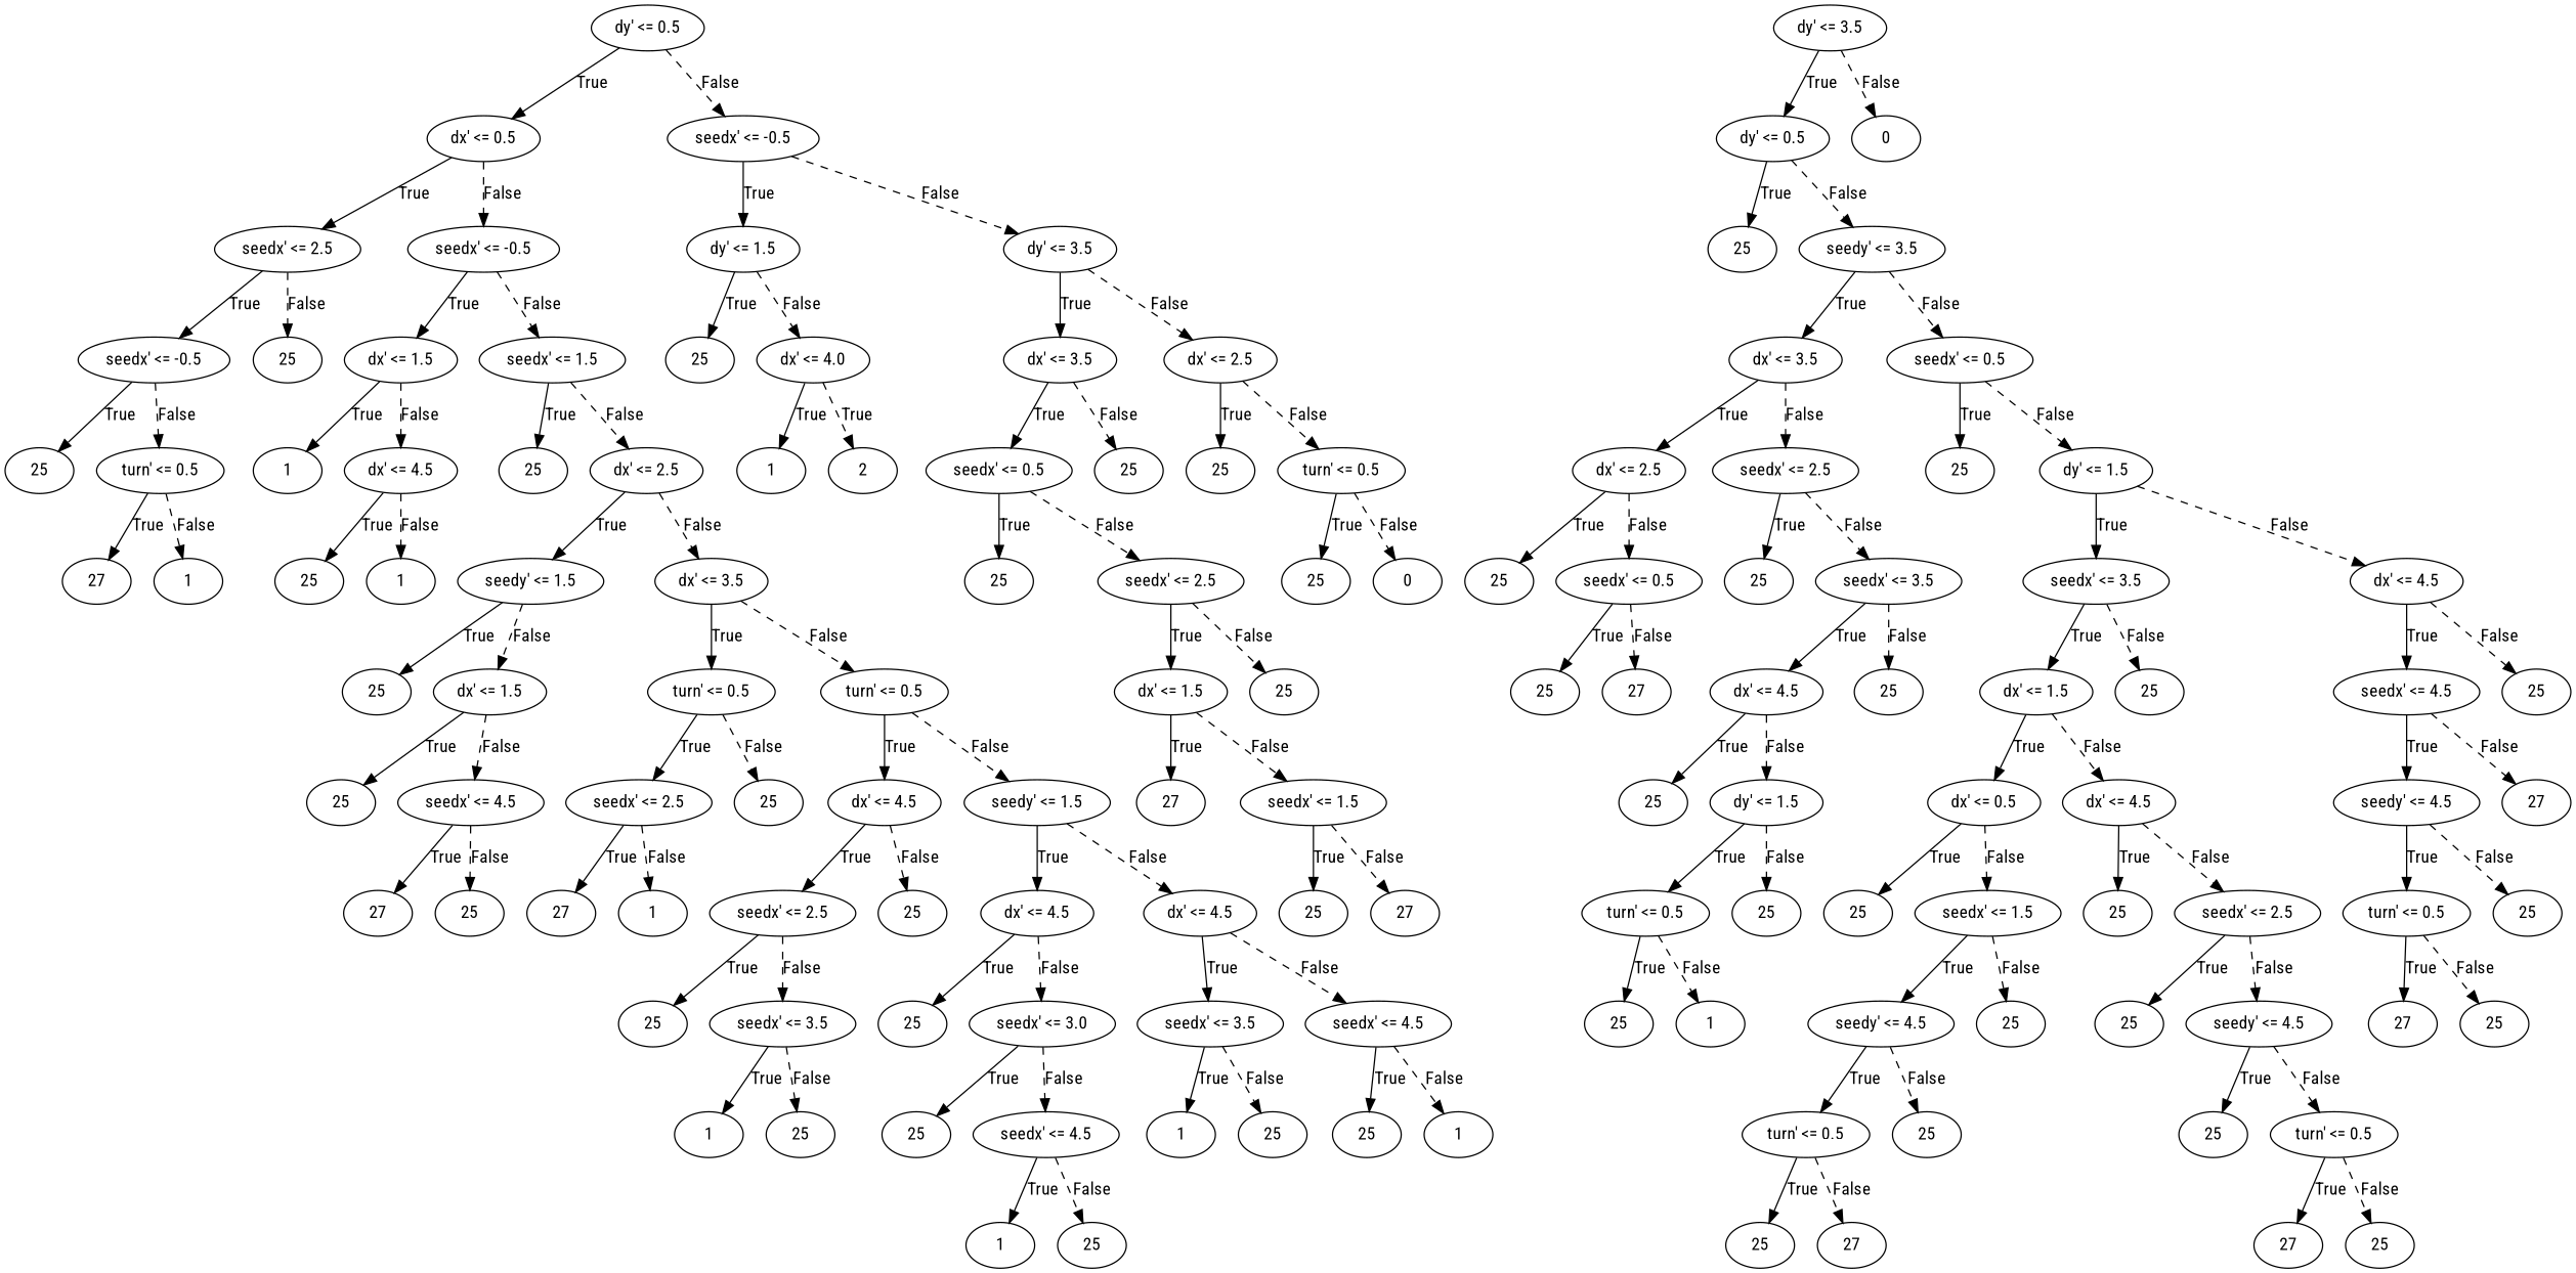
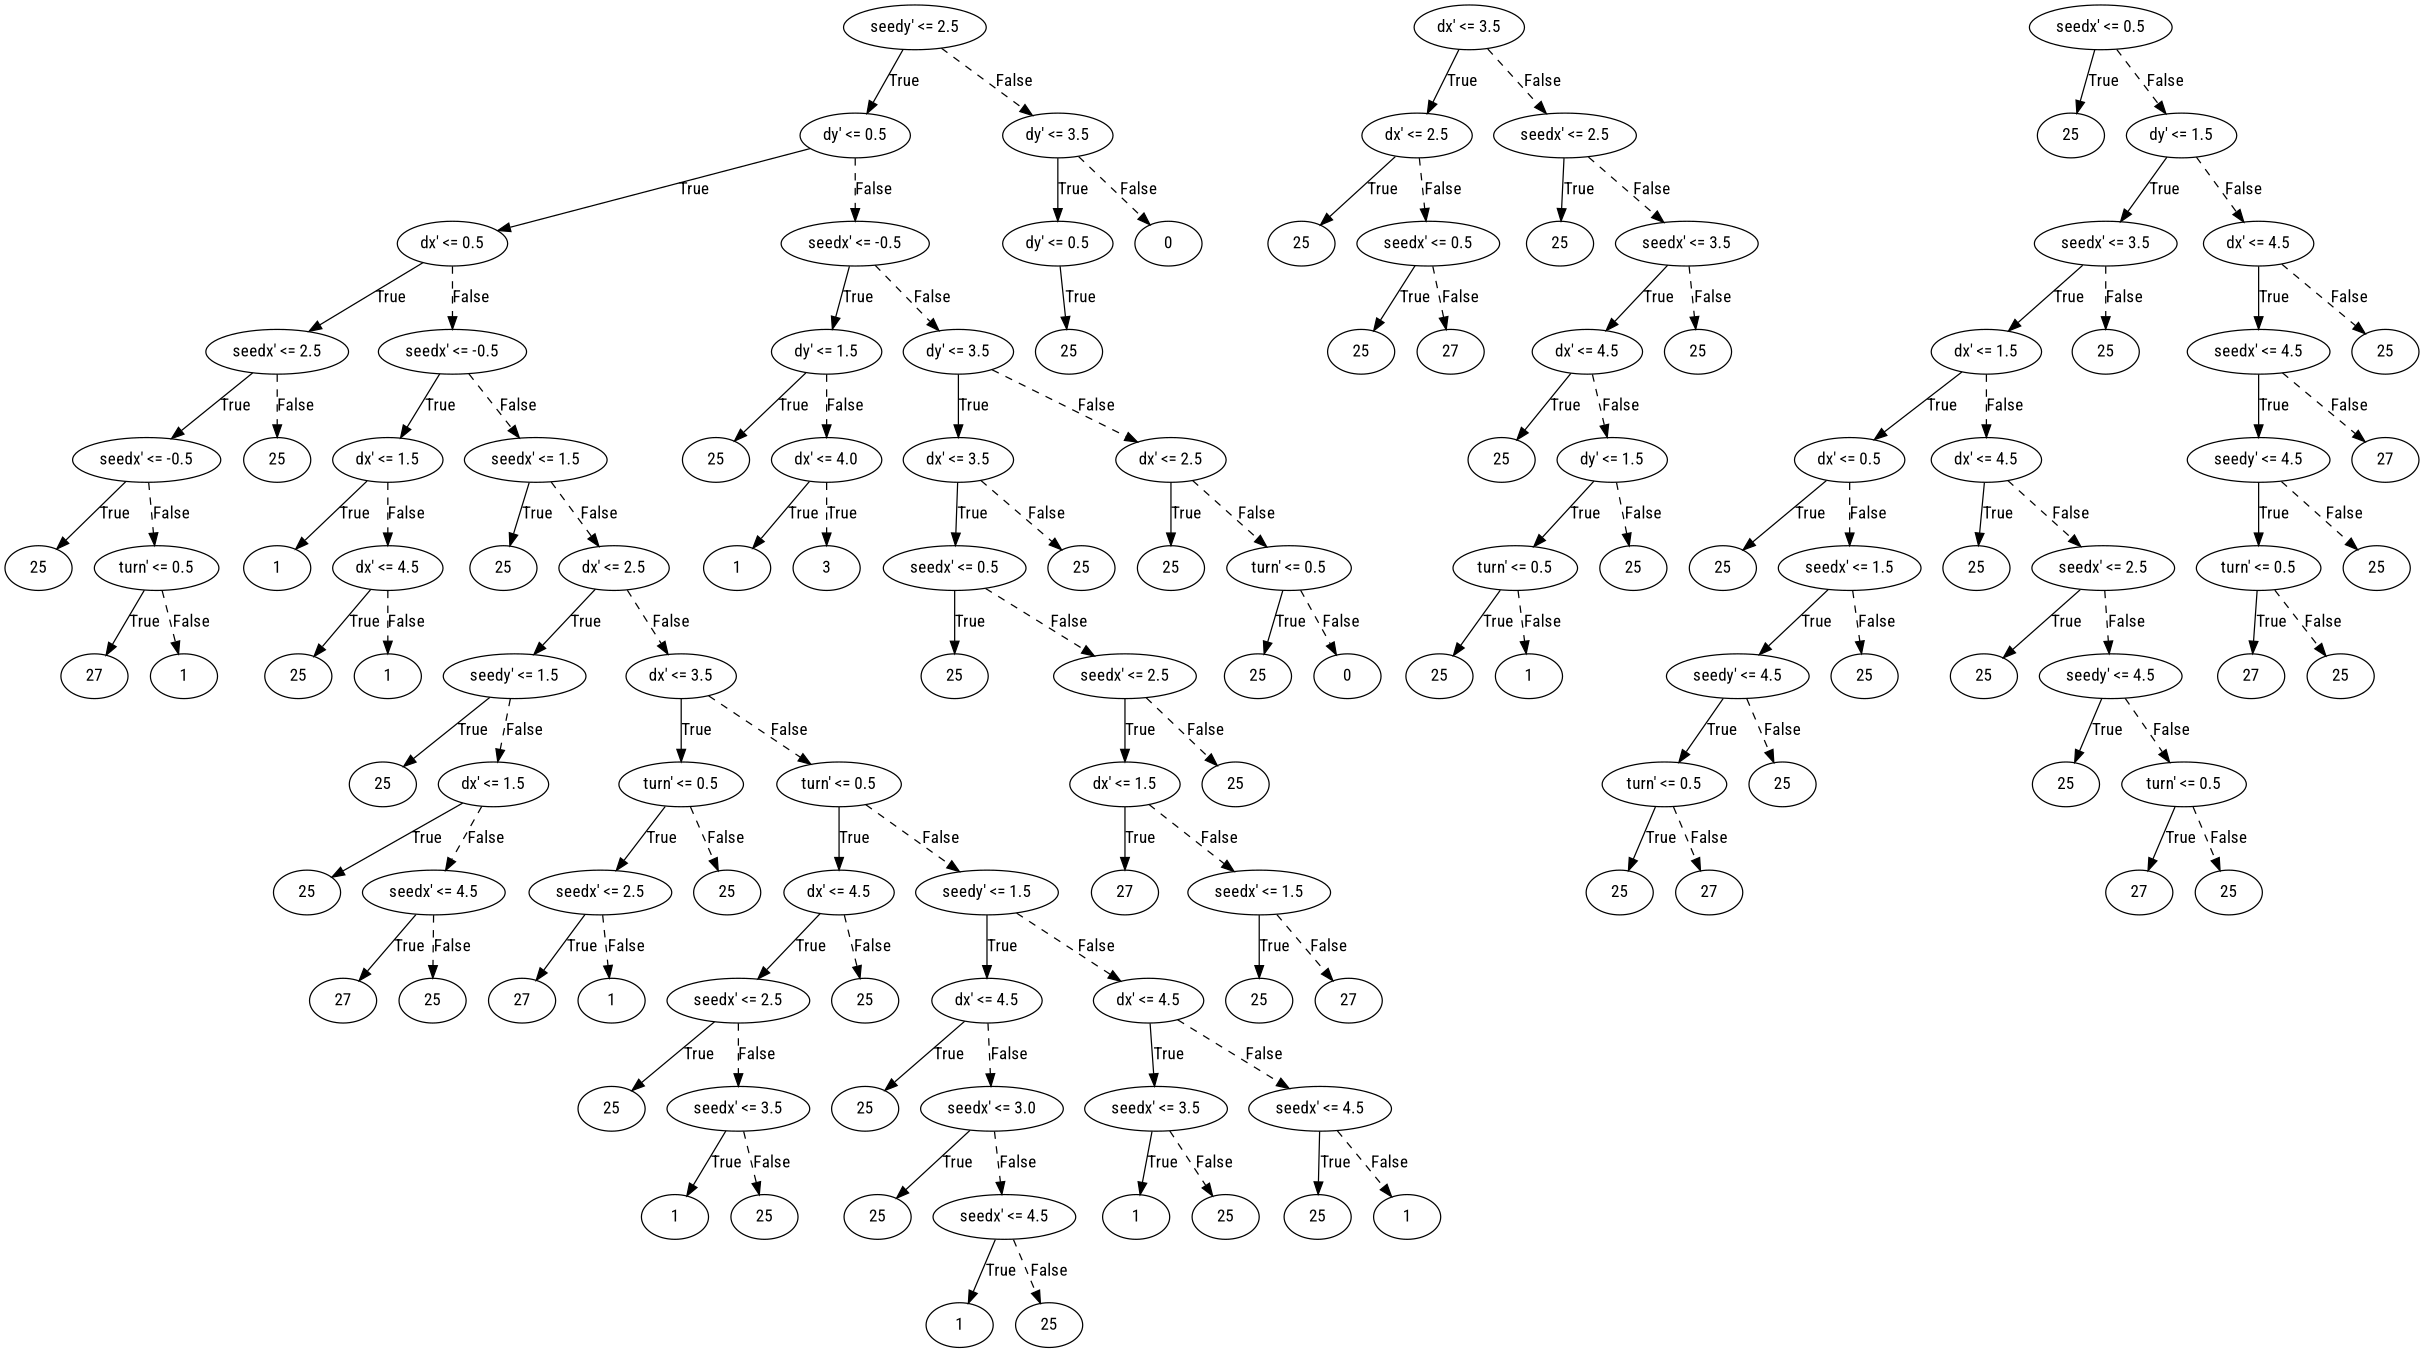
  digraph {
    fontname="Roboto Condensed"
    node [fontname="Roboto Condensed"]
    edge [fontname="Roboto Condensed"]
+   n1 [label="seedy' <= 2.5"]
    n2 [label="dy' <= 0.5"]
    n3 [label="dy' <= 3.5"]
    n4 [label="dx' <= 0.5"]
    n5 [label="seedx' <= -0.5"]
    n6 [label="dy' <= 0.5"]
    n7 [label=0]
    n8 [label="seedx' <= 2.5"]
    n9 [label="seedx' <= -0.5"]
    n10 [label="dy' <= 1.5"]
    n11 [label="dy' <= 3.5"]
    n12 [label="seedx' <= -0.5"]
    n13 [label=25]
    n14 [label="dx' <= 1.5"]
    n15 [label="seedx' <= 1.5"]
    n16 [label=25]
    n17 [label="turn' <= 0.5"]
    n18 [label=27]
    n19 [label=1]
    n20 [label=1]
    n21 [label="dx' <= 4.5"]
    n22 [label=25]
    n23 [label="dx' <= 2.5"]
    n24 [label=25]
    n25 [label=1]
    n26 [label="seedy' <= 1.5"]
    n27 [label="dx' <= 3.5"]
    n28 [label=25]
    n29 [label="dx' <= 1.5"]
    n30 [label="turn' <= 0.5"]
    n31 [label="turn' <= 0.5"]
    n32 [label=25]
    n33 [label="seedx' <= 4.5"]
    n34 [label=27]
    n35 [label=25]
    n36 [label="seedx' <= 2.5"]
    n37 [label=25]
    n38 [label="dx' <= 4.5"]
    n39 [label="seedy' <= 1.5"]
    n40 [label=27]
    n41 [label=1]
    n42 [label="seedx' <= 2.5"]
    n43 [label=25]
    n44 [label="dx' <= 4.5"]
    n45 [label="dx' <= 4.5"]
    n46 [label=25]
    n47 [label="seedx' <= 3.5"]
    n48 [label=1]
    n49 [label=25]
    n50 [label=25]
    n51 [label="seedx' <= 3.0"]
    n52 [label="seedx' <= 3.5"]
    n53 [label="seedx' <= 4.5"]
    n54 [label=25]
    n55 [label="seedx' <= 4.5"]
    n56 [label=1]
    n57 [label=25]
    n58 [label=1]
    n59 [label=25]
    n60 [label=25]
    n61 [label=1]
    n62 [label=25]
    n63 [label="dx' <= 4.0"]
    n64 [label="dx' <= 3.5"]
    n65 [label="dx' <= 2.5"]
    n66 [label=1]
-   n67 [label=2]
+   n67 [label=3]
    n68 [label="seedx' <= 0.5"]
    n69 [label=25]
    n70 [label=25]
    n71 [label="turn' <= 0.5"]
    n72 [label=25]
    n73 [label="seedx' <= 2.5"]
    n74 [label="dx' <= 1.5"]
    n75 [label=25]
    n76 [label=27]
    n77 [label="seedx' <= 1.5"]
    n78 [label=25]
    n79 [label=27]
    n80 [label=25]
    n81 [label=0]
    n82 [label=25]
-   n83 [label="seedy' <= 3.5"]
    n84 [label="dx' <= 3.5"]
    n85 [label="seedx' <= 0.5"]
    n86 [label="dx' <= 2.5"]
    n87 [label="seedx' <= 2.5"]
    n88 [label=25]
    n89 [label="dy' <= 1.5"]
    n90 [label=25]
    n91 [label="seedx' <= 0.5"]
    n92 [label=25]
    n93 [label="seedx' <= 3.5"]
    n94 [label=25]
    n95 [label=27]
    n96 [label="dx' <= 4.5"]
    n97 [label=25]
    n98 [label=25]
    n99 [label="dy' <= 1.5"]
    n100 [label="turn' <= 0.5"]
    n101 [label=25]
    n102 [label=25]
    n103 [label=1]
    n104 [label="seedx' <= 3.5"]
    n105 [label="dx' <= 4.5"]
    n106 [label="dx' <= 1.5"]
    n107 [label=25]
    n108 [label="seedx' <= 4.5"]
    n109 [label=25]
    n110 [label="dx' <= 0.5"]
    n111 [label="dx' <= 4.5"]
    n112 [label=25]
    n113 [label="seedx' <= 1.5"]
    n114 [label=25]
    n115 [label="seedx' <= 2.5"]
    n116 [label="seedy' <= 4.5"]
    n117 [label=25]
    n118 [label="turn' <= 0.5"]
    n119 [label=25]
    n120 [label=25]
    n121 [label=27]
    n122 [label=25]
    n123 [label="seedy' <= 4.5"]
    n124 [label=25]
    n125 [label="turn' <= 0.5"]
    n126 [label=27]
    n127 [label=25]
    n128 [label="seedy' <= 4.5"]
    n129 [label=27]
    n130 [label="turn' <= 0.5"]
    n131 [label=25]
    n132 [label=27]
    n133 [label=25]
+   n1 -> n2 [label=True]
+   n1 -> n3 [label=False style=dashed]
    n2 -> n4 [label=True]
    n2 -> n5 [label=False style=dashed]
    n3 -> n6 [label=True]
    n3 -> n7 [label=False style=dashed]
    n4 -> n8 [label=True]
    n4 -> n9 [label=False style=dashed]
    n5 -> n10 [label=True]
    n5 -> n11 [label=False style=dashed]
    n6 -> n82 [label=True]
-   n6 -> n83 [label=False style=dashed]
    n8 -> n12 [label=True]
    n8 -> n13 [label=False style=dashed]
    n9 -> n14 [label=True]
    n9 -> n15 [label=False style=dashed]
    n10 -> n62 [label=True]
    n10 -> n63 [label=False style=dashed]
    n11 -> n64 [label=True]
    n11 -> n65 [label=False style=dashed]
    n12 -> n16 [label=True]
    n12 -> n17 [label=False style=dashed]
    n14 -> n20 [label=True]
    n14 -> n21 [label=False style=dashed]
    n15 -> n22 [label=True]
    n15 -> n23 [label=False style=dashed]
    n17 -> n18 [label=True]
    n17 -> n19 [label=False style=dashed]
    n21 -> n24 [label=True]
    n21 -> n25 [label=False style=dashed]
    n23 -> n26 [label=True]
    n23 -> n27 [label=False style=dashed]
    n26 -> n28 [label=True]
    n26 -> n29 [label=False style=dashed]
    n27 -> n30 [label=True]
    n27 -> n31 [label=False style=dashed]
    n29 -> n32 [label=True]
    n29 -> n33 [label=False style=dashed]
    n30 -> n36 [label=True]
    n30 -> n37 [label=False style=dashed]
    n31 -> n38 [label=True]
    n31 -> n39 [label=False style=dashed]
    n33 -> n34 [label=True]
    n33 -> n35 [label=False style=dashed]
    n36 -> n40 [label=True]
    n36 -> n41 [label=False style=dashed]
    n38 -> n42 [label=True]
    n38 -> n43 [label=False style=dashed]
    n39 -> n44 [label=True]
    n39 -> n45 [label=False style=dashed]
    n42 -> n46 [label=True]
    n42 -> n47 [label=False style=dashed]
    n44 -> n50 [label=True]
    n44 -> n51 [label=False style=dashed]
    n45 -> n52 [label=True]
    n45 -> n53 [label=False style=dashed]
    n47 -> n48 [label=True]
    n47 -> n49 [label=False style=dashed]
    n51 -> n54 [label=True]
    n51 -> n55 [label=False style=dashed]
    n52 -> n58 [label=True]
    n52 -> n59 [label=False style=dashed]
    n53 -> n60 [label=True]
    n53 -> n61 [label=False style=dashed]
    n55 -> n56 [label=True]
    n55 -> n57 [label=False style=dashed]
    n63 -> n66 [label=True]
    n63 -> n67 [label=True style=dashed]
    n64 -> n68 [label=True]
    n64 -> n69 [label=False style=dashed]
    n65 -> n70 [label=True]
    n65 -> n71 [label=False style=dashed]
    n68 -> n72 [label=True]
    n68 -> n73 [label=False style=dashed]
    n71 -> n80 [label=True]
    n71 -> n81 [label=False style=dashed]
    n73 -> n74 [label=True]
    n73 -> n75 [label=False style=dashed]
    n74 -> n76 [label=True]
    n74 -> n77 [label=False style=dashed]
    n77 -> n78 [label=True]
    n77 -> n79 [label=False style=dashed]
-   n83 -> n84 [label=True]
-   n83 -> n85 [label=False style=dashed]
    n84 -> n86 [label=True]
    n84 -> n87 [label=False style=dashed]
    n85 -> n88 [label=True]
    n85 -> n89 [label=False style=dashed]
    n86 -> n90 [label=True]
    n86 -> n91 [label=False style=dashed]
    n87 -> n92 [label=True]
    n87 -> n93 [label=False style=dashed]
    n89 -> n104 [label=True]
    n89 -> n105 [label=False style=dashed]
    n91 -> n94 [label=True]
    n91 -> n95 [label=False style=dashed]
    n93 -> n96 [label=True]
    n93 -> n97 [label=False style=dashed]
    n96 -> n98 [label=True]
    n96 -> n99 [label=False style=dashed]
    n99 -> n100 [label=True]
    n99 -> n101 [label=False style=dashed]
    n100 -> n102 [label=True]
    n100 -> n103 [label=False style=dashed]
    n104 -> n106 [label=True]
    n104 -> n107 [label=False style=dashed]
    n105 -> n108 [label=True]
    n105 -> n109 [label=False style=dashed]
    n106 -> n110 [label=True]
    n106 -> n111 [label=False style=dashed]
    n108 -> n128 [label=True]
    n108 -> n129 [label=False style=dashed]
    n110 -> n112 [label=True]
    n110 -> n113 [label=False style=dashed]
    n111 -> n114 [label=True]
    n111 -> n115 [label=False style=dashed]
    n113 -> n116 [label=True]
    n113 -> n117 [label=False style=dashed]
    n115 -> n122 [label=True]
    n115 -> n123 [label=False style=dashed]
    n116 -> n118 [label=True]
    n116 -> n119 [label=False style=dashed]
    n118 -> n120 [label=True]
    n118 -> n121 [label=False style=dashed]
    n123 -> n124 [label=True]
    n123 -> n125 [label=False style=dashed]
    n125 -> n126 [label=True]
    n125 -> n127 [label=False style=dashed]
    n128 -> n130 [label=True]
    n128 -> n131 [label=False style=dashed]
    n130 -> n132 [label=True]
    n130 -> n133 [label=False style=dashed]
  }
